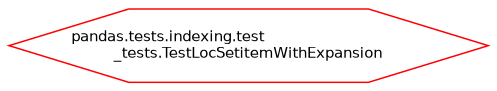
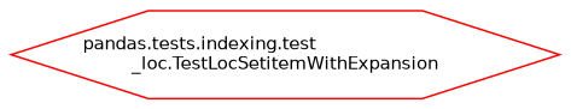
  digraph {
    rankdir=TB
-   n1 [color=red fillcolor=white fontname=Helvetica fontsize=10 height=0.2 label="pandas.tests.indexing.test\l_tests.TestLocSetitemWithExpansion" shape=hexagon style=filled width=0.4]
+   n1 [color=red fillcolor=white fontname=Helvetica fontsize=10 height=0.2 label="pandas.tests.indexing.test\l_loc.TestLocSetitemWithExpansion" shape=hexagon style=filled width=0.4]
  }
